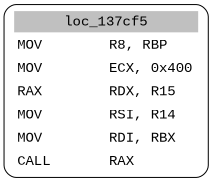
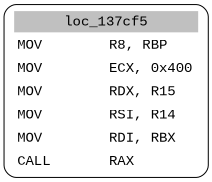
  digraph {
    rankdir=LR
-   n1 [fontname="Courier New" label=<<table border="0" cellborder="0" cellpadding="3"><tr><td align="center" colspan="2" bgcolor="grey">loc_137cf5</td></tr><tr><td align="left">MOV        R8, RBP</td></tr><tr><td align="left">MOV        ECX, 0x400</td></tr><tr><td align="left">RAX        RDX, R15</td></tr><tr><td align="left">MOV        RSI, R14</td></tr><tr><td align="left">MOV        RDI, RBX</td></tr><tr><td align="left">CALL       RAX</td></tr></table>> shape=Mrecord]
+   n1 [fontname="Courier New" label=<<table border="0" cellborder="0" cellpadding="3"><tr><td align="center" colspan="2" bgcolor="grey">loc_137cf5</td></tr><tr><td align="left">MOV        R8, RBP</td></tr><tr><td align="left">MOV        ECX, 0x400</td></tr><tr><td align="left">MOV        RDX, R15</td></tr><tr><td align="left">MOV        RSI, R14</td></tr><tr><td align="left">MOV        RDI, RBX</td></tr><tr><td align="left">CALL       RAX</td></tr></table>> shape=Mrecord]
  }
